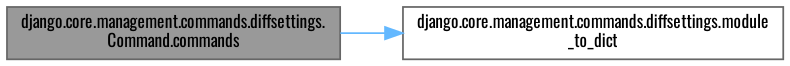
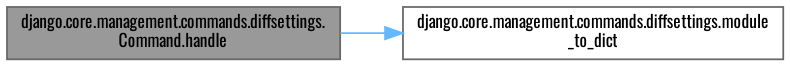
  digraph {
    rankdir=LR
    fontname=Oswald
    node [fontname=Oswald fontsize=10 shape=box style=filled]
-   n1 [color=gray40 fillcolor=grey60 fontcolor=black height=0.2 label="django.core.management.commands.diffsettings.\lCommand.commands" width=0.4]
+   n1 [color=gray40 fillcolor=grey60 fontcolor=black height=0.2 label="django.core.management.commands.diffsettings.\lCommand.handle" width=0.4]
    n2 [color=grey40 fillcolor=white height=0.2 label="django.core.management.commands.diffsettings.module\l_to_dict" width=0.4]
    n1 -> n2 [color=steelblue1 fontname=Oswald fontsize=10 labelfontname=Helvetica labelfontsize=10 style=solid]
  }
